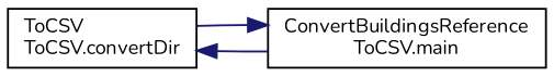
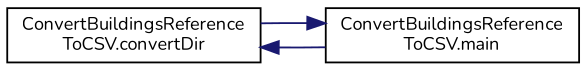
  digraph {
    rankdir=LR
    fontname=Nunito
    node [color=black fillcolor=white fontname=Nunito fontsize=10 shape=record style=filled]
    edge [color=midnightblue dir=back fontname=Nunito fontsize=10 labelfontname=Helvetica labelfontsize=10 style=solid]
-   n1 [fontcolor=black height=0.2 label="ToCSV\lToCSV.convertDir" width=0.4]
+   n1 [fontcolor=black height=0.2 label="ConvertBuildingsReference\lToCSV.convertDir" width=0.4]
    n2 [height=0.2 label="ConvertBuildingsReference\lToCSV.main" width=0.4]
    n1 -> n2
    n2 -> n1
  }
